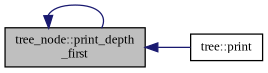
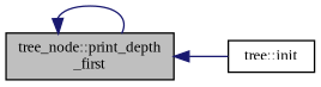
  digraph {
    rankdir=LR
    fontname="Liberation Serif"
    node [color=black fontname="Liberation Serif" fontsize=10 shape=record style=filled]
    edge [color=midnightblue dir=back fontname="Liberation Serif" fontsize=10 labelfontname=Helvetica labelfontsize=10 style=solid]
    n1 [fillcolor=grey75 fontcolor=black height=0.2 label="tree_node::print_depth\l_first" width=0.4]
-   n2 [fillcolor=white height=0.2 label="tree::print" width=0.4]
+   n2 [fillcolor=white height=0.2 label="tree::init" width=0.4]
    n1 -> n1
    n1 -> n2
  }
